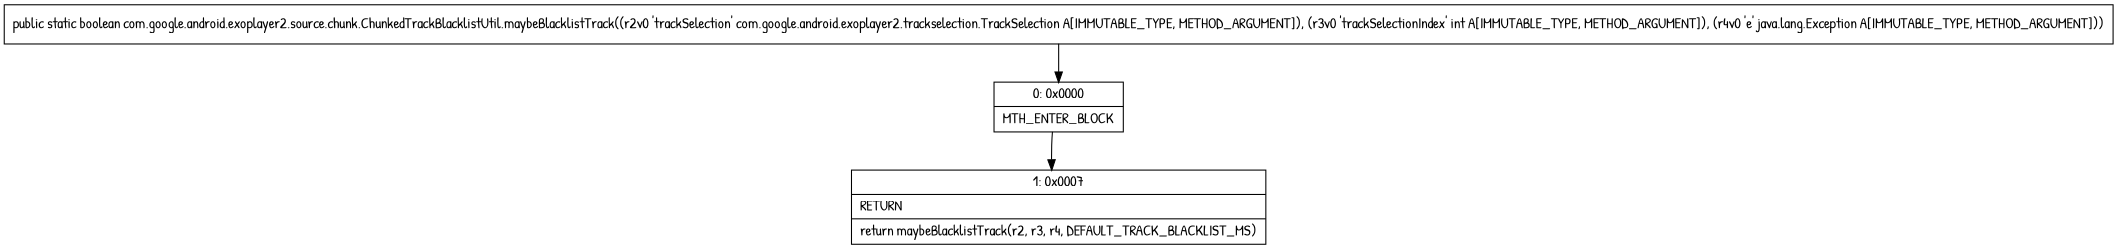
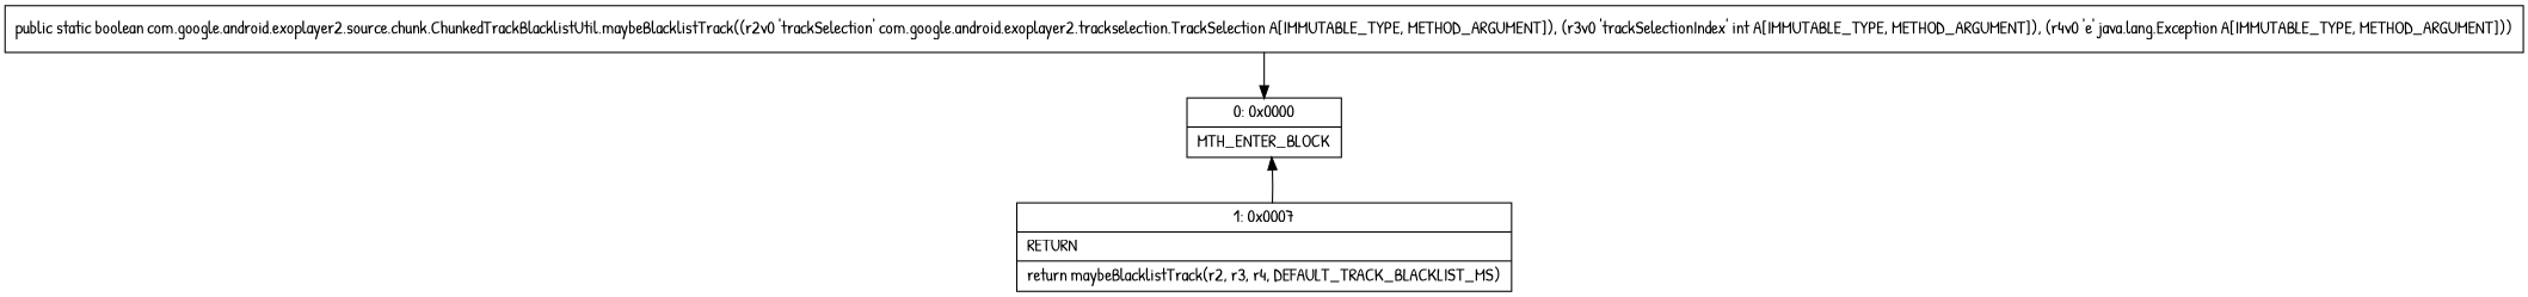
  digraph {
    fontname="Patrick Hand"
    node [shape=record fontname="Patrick Hand"]
    edge [fontname="Patrick Hand"]
    n1 [label="{0\:\ 0x0000|MTH_ENTER_BLOCK\l}"]
    n2 [label="{1\:\ 0x0007|RETURN\l|return maybeBlacklistTrack(r2, r3, r4, DEFAULT_TRACK_BLACKLIST_MS)\l}"]
    n3 [label="{public static boolean com.google.android.exoplayer2.source.chunk.ChunkedTrackBlacklistUtil.maybeBlacklistTrack((r2v0 'trackSelection' com.google.android.exoplayer2.trackselection.TrackSelection A[IMMUTABLE_TYPE, METHOD_ARGUMENT]), (r3v0 'trackSelectionIndex' int A[IMMUTABLE_TYPE, METHOD_ARGUMENT]), (r4v0 'e' java.lang.Exception A[IMMUTABLE_TYPE, METHOD_ARGUMENT])) }"]
-   n1 -> n2
+   n2 -> n1
    n3 -> n1
  }
